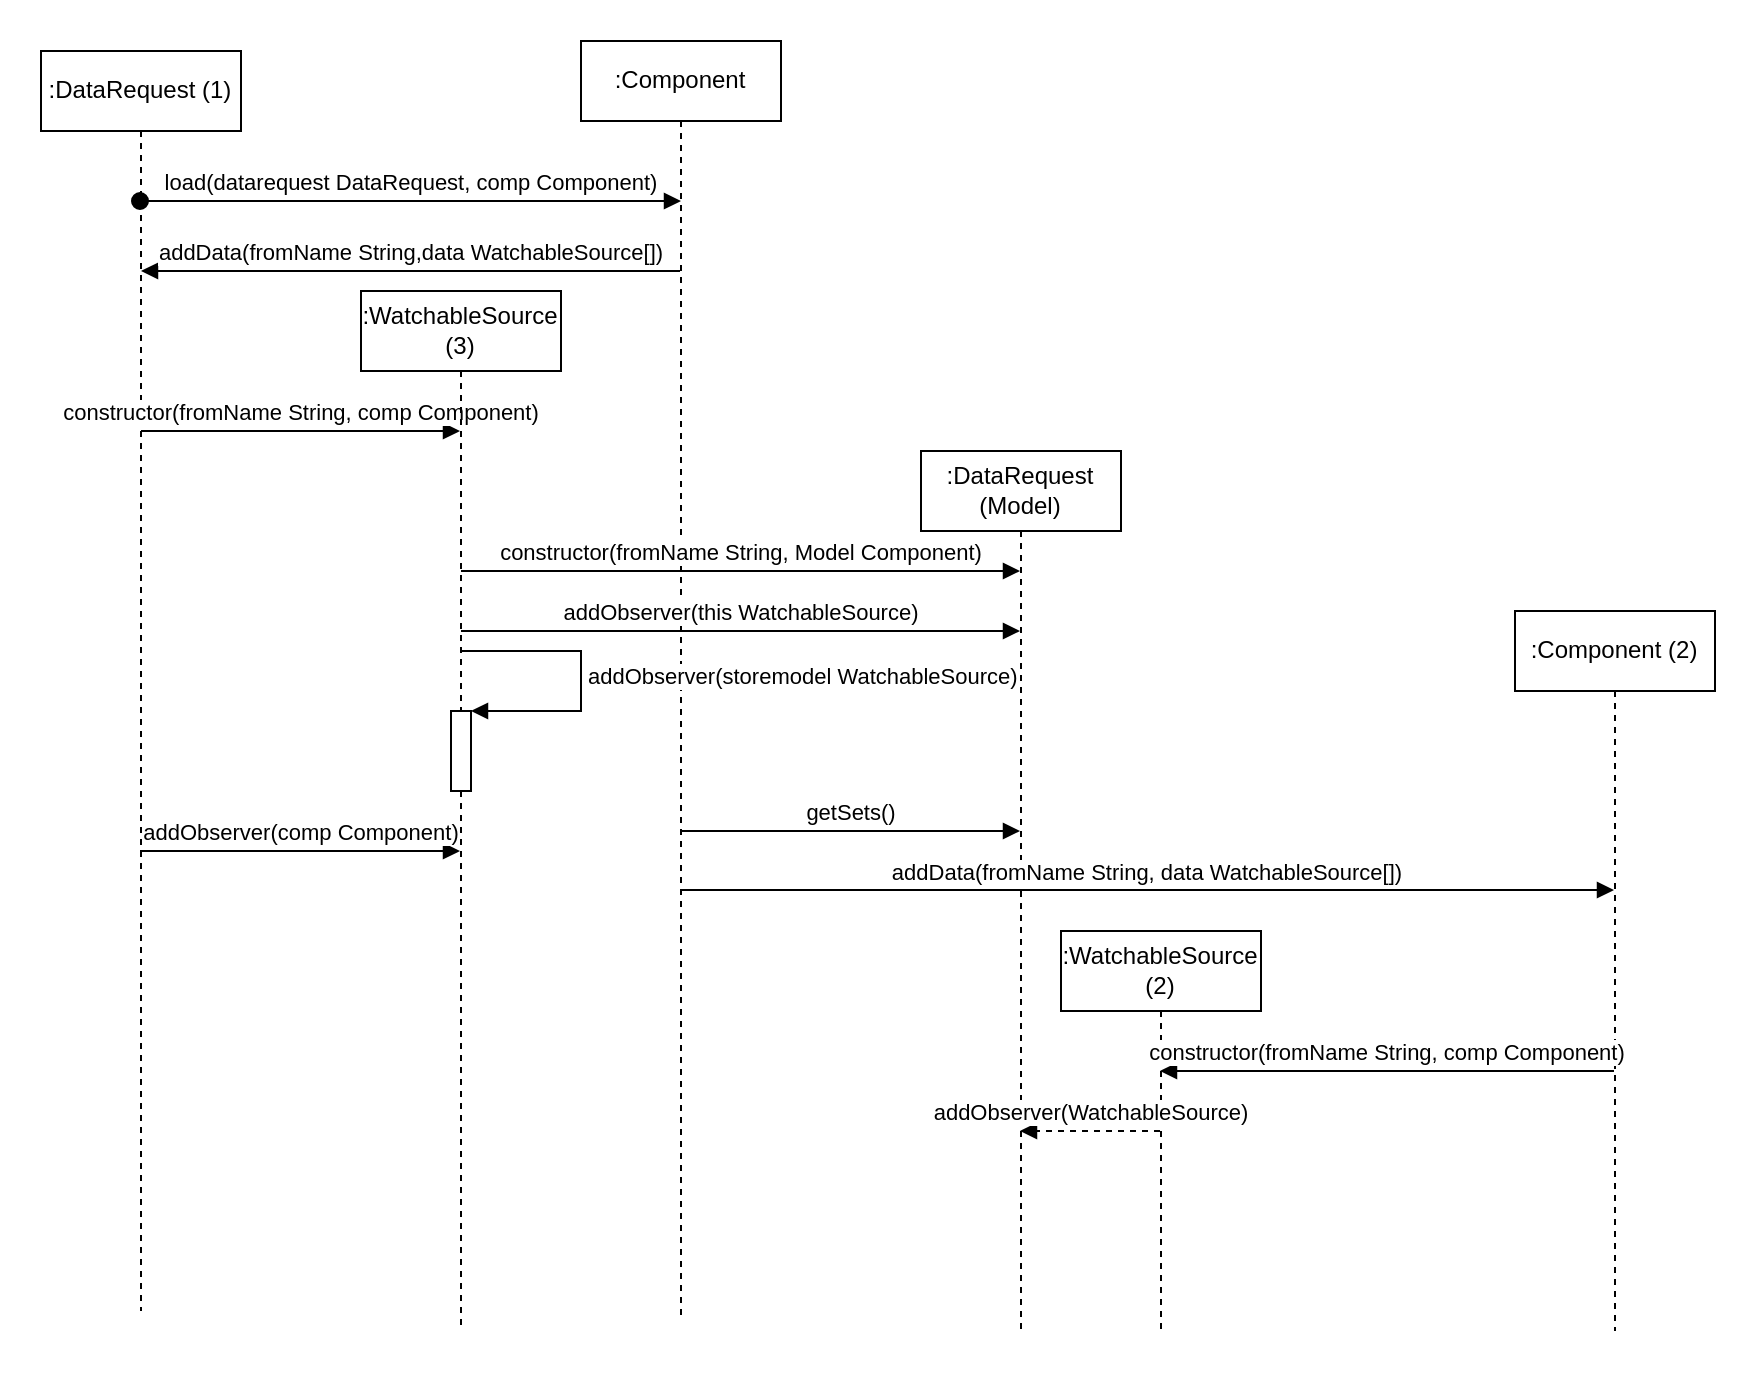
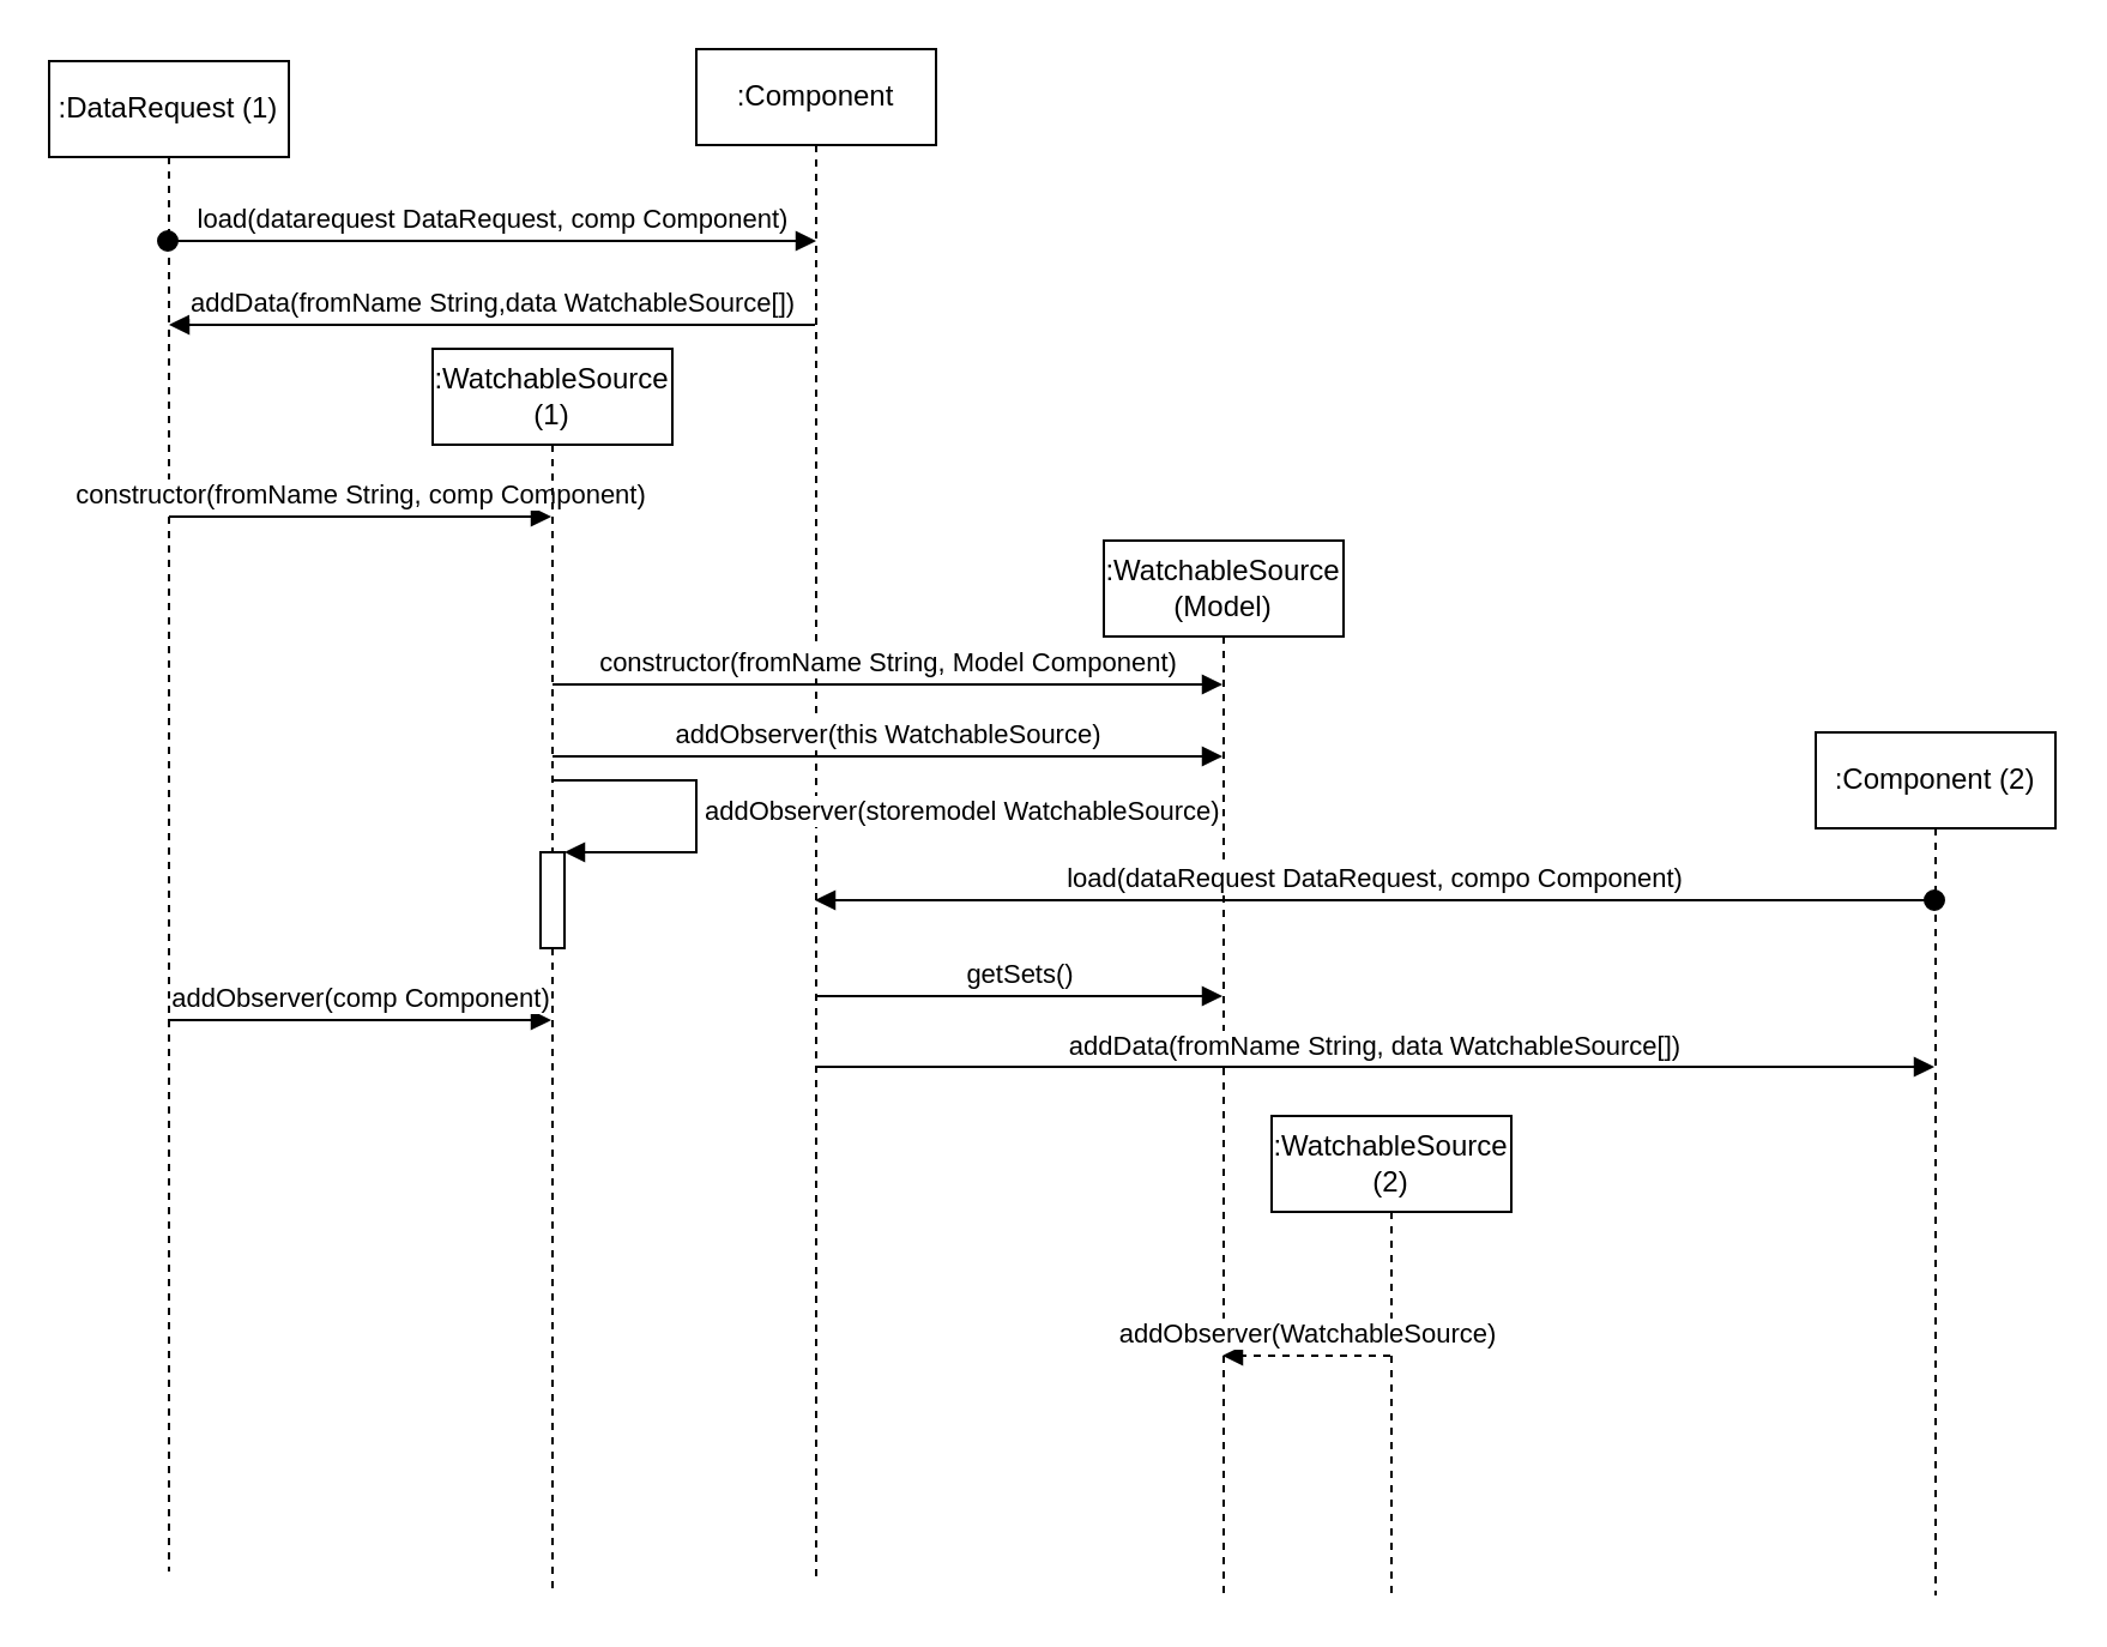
  <mxCell id="0" />
  <mxCell id="1" parent="0" />
  <mxCell id="2" value=":DataRequest (1)" style="shape=umlLifeline;perimeter=lifelinePerimeter;whiteSpace=wrap;html=1;container=1;collapsible=0;recursiveResize=0;outlineConnect=0;" parent="1" vertex="1"><mxGeometry y="25" width="100" height="630" as="geometry" x="20" /></mxCell>
  <mxCell id="3" value="addData(fromName String,data WatchableSource[])" style="html=1;verticalAlign=bottom;endArrow=block;rounded=0;" parent="2" source="5" edge="1"><mxGeometry width="80" relative="1" as="geometry"><mxPoint x="299.5" y="110" as="sourcePoint" /><mxPoint x="50" y="110" as="targetPoint" /></mxGeometry></mxCell>
  <mxCell id="4" value="constructor(fromName String, comp Component)" style="html=1;verticalAlign=bottom;endArrow=block;rounded=0;" parent="2" target="9" edge="1"><mxGeometry width="80" relative="1" as="geometry"><mxPoint x="50" y="190" as="sourcePoint" /><mxPoint x="130" y="190" as="targetPoint" /></mxGeometry></mxCell>
  <mxCell id="5" value=":Component" style="shape=umlLifeline;perimeter=lifelinePerimeter;whiteSpace=wrap;html=1;container=1;collapsible=0;recursiveResize=0;outlineConnect=0;" parent="1" vertex="1"><mxGeometry x="290" y="20" width="100" height="640" as="geometry" /></mxCell>
  <mxCell id="6" value="load(datarequest DataRequest, comp Component)" style="html=1;verticalAlign=bottom;startArrow=oval;startFill=1;endArrow=block;startSize=8;rounded=0;" parent="5" source="2" edge="1"><mxGeometry width="60" relative="1" as="geometry"><mxPoint x="-250" y="80" as="sourcePoint" /><mxPoint x="50" y="80" as="targetPoint" /></mxGeometry></mxCell>
  <mxCell id="7" value="getSets()" style="html=1;verticalAlign=bottom;endArrow=block;rounded=0;" parent="5" target="15" edge="1"><mxGeometry width="80" relative="1" as="geometry"><mxPoint x="50" y="395" as="sourcePoint" /><mxPoint x="130" y="395" as="targetPoint" /></mxGeometry></mxCell>
  <mxCell id="8" value=":Component (2)" style="shape=umlLifeline;perimeter=lifelinePerimeter;whiteSpace=wrap;html=1;container=1;collapsible=0;recursiveResize=0;outlineConnect=0;" parent="1" vertex="1"><mxGeometry x="757" y="305" width="100" height="360" as="geometry" /></mxCell>
- <mxCell id="9" value=":WatchableSource (3)" style="shape=umlLifeline;perimeter=lifelinePerimeter;whiteSpace=wrap;html=1;container=1;collapsible=0;recursiveResize=0;outlineConnect=0;" parent="1" vertex="1"><mxGeometry x="180" y="145" width="100" height="520" as="geometry" /></mxCell>
+ <mxCell id="9" value=":WatchableSource (1)" style="shape=umlLifeline;perimeter=lifelinePerimeter;whiteSpace=wrap;html=1;container=1;collapsible=0;recursiveResize=0;outlineConnect=0;" parent="1" vertex="1"><mxGeometry x="180" y="145" width="100" height="520" as="geometry" /></mxCell>
  <mxCell id="10" value="constructor(fromName String, Model Component)" style="html=1;verticalAlign=bottom;endArrow=block;rounded=0;" parent="9" target="15" edge="1"><mxGeometry width="80" relative="1" as="geometry"><mxPoint x="50" y="140" as="sourcePoint" /><mxPoint x="130" y="140" as="targetPoint" /></mxGeometry></mxCell>
  <mxCell id="11" value="addObserver(this WatchableSource)" style="html=1;verticalAlign=bottom;endArrow=block;rounded=0;" parent="9" target="15" edge="1"><mxGeometry width="80" relative="1" as="geometry"><mxPoint x="50" y="170" as="sourcePoint" /><mxPoint x="130" y="170" as="targetPoint" /></mxGeometry></mxCell>
  <mxCell id="12" value="" style="html=1;points=[];perimeter=orthogonalPerimeter;" parent="9" vertex="1"><mxGeometry x="45" y="210" width="10" height="40" as="geometry" /></mxCell>
  <mxCell id="13" value="addObserver(storemodel WatchableSource)" style="edgeStyle=orthogonalEdgeStyle;html=1;align=left;spacingLeft=2;endArrow=block;rounded=0;entryX=1;entryY=0;" parent="9" source="9" target="12" edge="1"><mxGeometry relative="1" as="geometry"><mxPoint x="105" y="190" as="sourcePoint" /><Array as="points"><mxPoint x="110" y="180" /><mxPoint x="110" y="210" /></Array></mxGeometry></mxCell>
  <mxCell id="14" value=":WatchableSource (2)" style="shape=umlLifeline;perimeter=lifelinePerimeter;whiteSpace=wrap;html=1;container=1;collapsible=0;recursiveResize=0;outlineConnect=0;" parent="1" vertex="1"><mxGeometry x="530" y="465" width="100" height="200" as="geometry" /></mxCell>
- <mxCell id="15" value=":DataRequest (Model)" style="shape=umlLifeline;perimeter=lifelinePerimeter;whiteSpace=wrap;html=1;container=1;collapsible=0;recursiveResize=0;outlineConnect=0;" parent="1" vertex="1"><mxGeometry x="460" y="225" width="100" height="440" as="geometry" /></mxCell>
+ <mxCell id="15" value=":WatchableSource (Model)" style="shape=umlLifeline;perimeter=lifelinePerimeter;whiteSpace=wrap;html=1;container=1;collapsible=0;recursiveResize=0;outlineConnect=0;" parent="1" vertex="1"><mxGeometry x="460" y="225" width="100" height="440" as="geometry" /></mxCell>
  <mxCell id="16" value="addObserver(comp Component)" style="html=1;verticalAlign=bottom;endArrow=block;rounded=0;" parent="1" source="2" target="9" edge="1"><mxGeometry width="80" relative="1" as="geometry"><mxPoint x="110" y="265" as="sourcePoint" /><mxPoint x="190" y="265" as="targetPoint" /><Array as="points"><mxPoint x="150" y="425" /></Array></mxGeometry></mxCell>
+ <mxCell id="17" value="load(dataRequest DataRequest, compo Component)" style="html=1;verticalAlign=bottom;startArrow=oval;startFill=1;endArrow=block;startSize=8;rounded=0;" parent="1" source="8" target="5" edge="1"><mxGeometry width="60" relative="1" as="geometry"><mxPoint x="720" y="465" as="sourcePoint" /><mxPoint x="520" y="345" as="targetPoint" /><Array as="points"><mxPoint x="690" y="375" /></Array></mxGeometry></mxCell>
  <mxCell id="18" value="addData(fromName String, data WatchableSource[])" style="html=1;verticalAlign=bottom;endArrow=block;rounded=0;" parent="1" target="8" edge="1"><mxGeometry width="80" relative="1" as="geometry"><mxPoint x="340" y="444.5" as="sourcePoint" /><mxPoint x="420" y="444.5" as="targetPoint" /></mxGeometry></mxCell>
- <mxCell id="19" value="constructor(fromName String, comp Component)" style="html=1;verticalAlign=bottom;endArrow=block;rounded=0;" parent="1" source="8" target="14" edge="1"><mxGeometry width="80" relative="1" as="geometry"><mxPoint x="730" y="585" as="sourcePoint" /><mxPoint x="790" y="525" as="targetPoint" /><Array as="points"><mxPoint x="770" y="535" /></Array></mxGeometry></mxCell>
  <mxCell id="20" value="addObserver(WatchableSource)" style="html=1;verticalAlign=bottom;endArrow=block;rounded=0;dashed=1;" parent="1" source="14" target="15" edge="1"><mxGeometry width="80" relative="1" as="geometry"><mxPoint x="550" y="569" as="sourcePoint" /><mxPoint x="630" y="569" as="targetPoint" /><Array as="points"><mxPoint x="540" y="565" /></Array></mxGeometry></mxCell>
